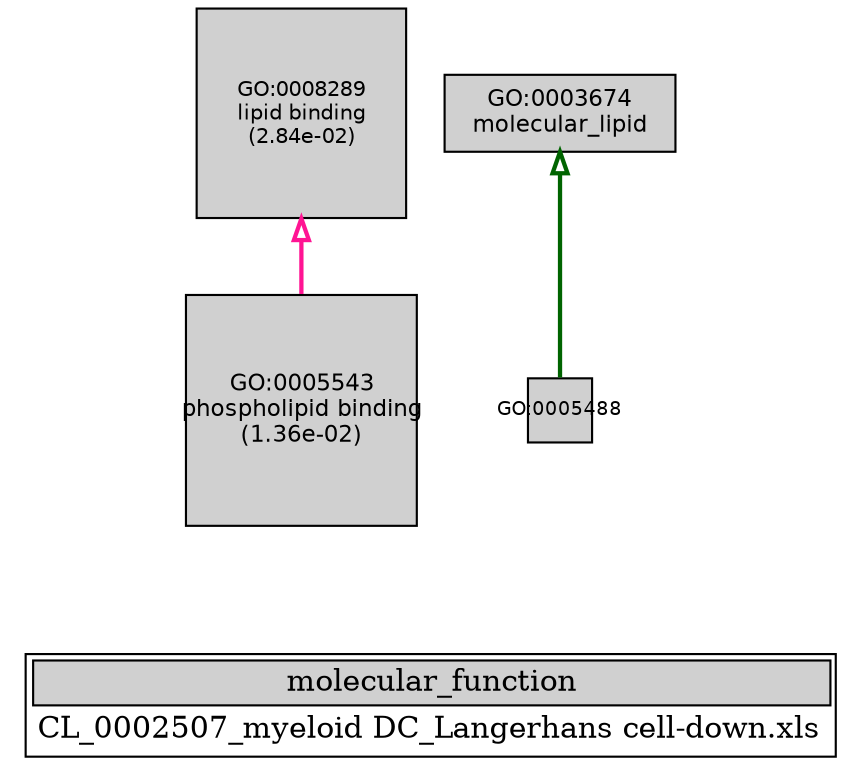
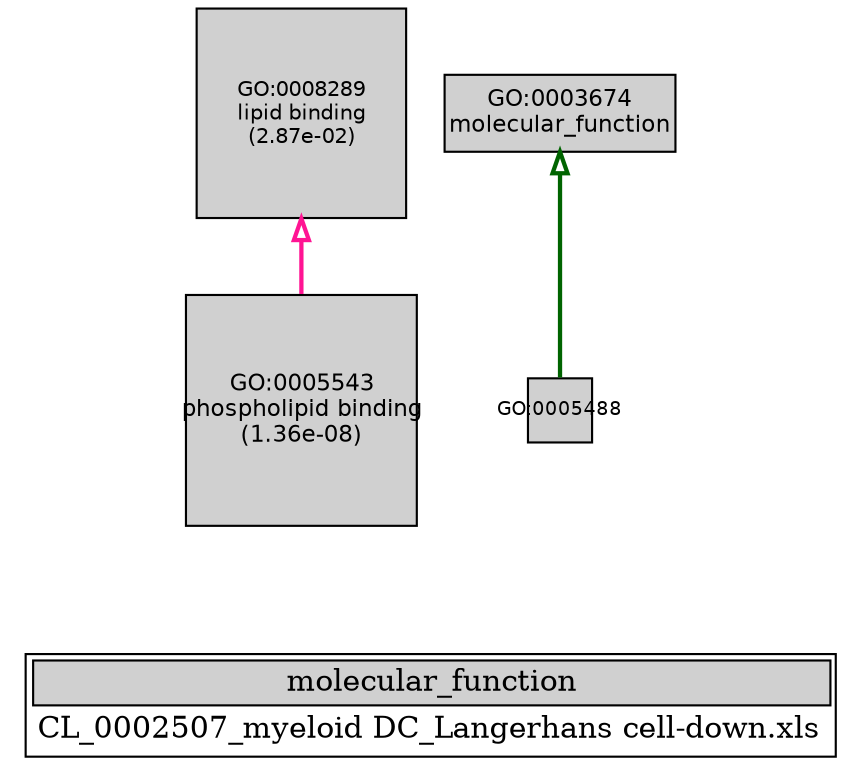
  digraph {
    bgcolor="#FFFFFF"
    label=<<TABLE COLOR="black" BGCOLOR="white"><TR><TD COLSPAN="2" BGCOLOR="#D0D0D0"><FONT COLOR="black">molecular_function</FONT></TD></TR><TR><TD BORDER="0">CL_0002507_myeloid DC_Langerhans cell-down.xls</TD></TR></TABLE>>
    node [color=black fillcolor="#D0D0D0" fixedsize=true fontcolor=black fontname=Helvetica fontsize=10.8 shape=box style=filled]
    edge [arrowtail=empty dir=back style=bold weight=5.0]
-   n1 [height=1.5 label=<<TABLE BORDER="0"><TR><TD>GO:0005543<BR/>phospholipid binding<BR/>(1.36e-02)</TD></TR></TABLE>> width=1.5]
-   n2 [fontsize=9.83487181055 height=1.36595441813 label=<<TABLE BORDER="0"><TR><TD>GO:0008289<BR/>lipid binding<BR/>(2.84e-02)</TD></TR></TABLE>> width=1.36595441813]
-   n3 [label=<<TABLE BORDER="0"><TR><TD>GO:0003674<BR/>molecular_lipid</TD></TR></TABLE>> width=1.5]
+   n1 [height=1.5 label=<<TABLE BORDER="0"><TR><TD>GO:0005543<BR/>phospholipid binding<BR/>(1.36e-08)</TD></TR></TABLE>> width=1.5]
+   n2 [fontsize=9.83487181055 height=1.36595441813 label=<<TABLE BORDER="0"><TR><TD>GO:0008289<BR/>lipid binding<BR/>(2.87e-02)</TD></TR></TABLE>> width=1.36595441813]
+   n3 [label=<<TABLE BORDER="0"><TR><TD>GO:0003674<BR/>molecular_function</TD></TR></TABLE>> width=1.5]
    "GO:0005488" [fontsize=9 height=0.419249172658 width=0.419249172658]
    subgraph sub_1 {
      n1
      n2
      n3
      "GO:0005488"
    }
    subgraph sub_2 {
      subgraph sub_3 {
        subgraph sub_4 {
        }
        subgraph sub_5 {
        }
      }
      subgraph sub_6 {
      }
      subgraph sub_7 {
        n1
        n2
        n3
        "GO:0005488"
      }
    }
    n2 -> n1 [color=deeppink]
    n3 -> "GO:0005488" [color=darkgreen]
  }
